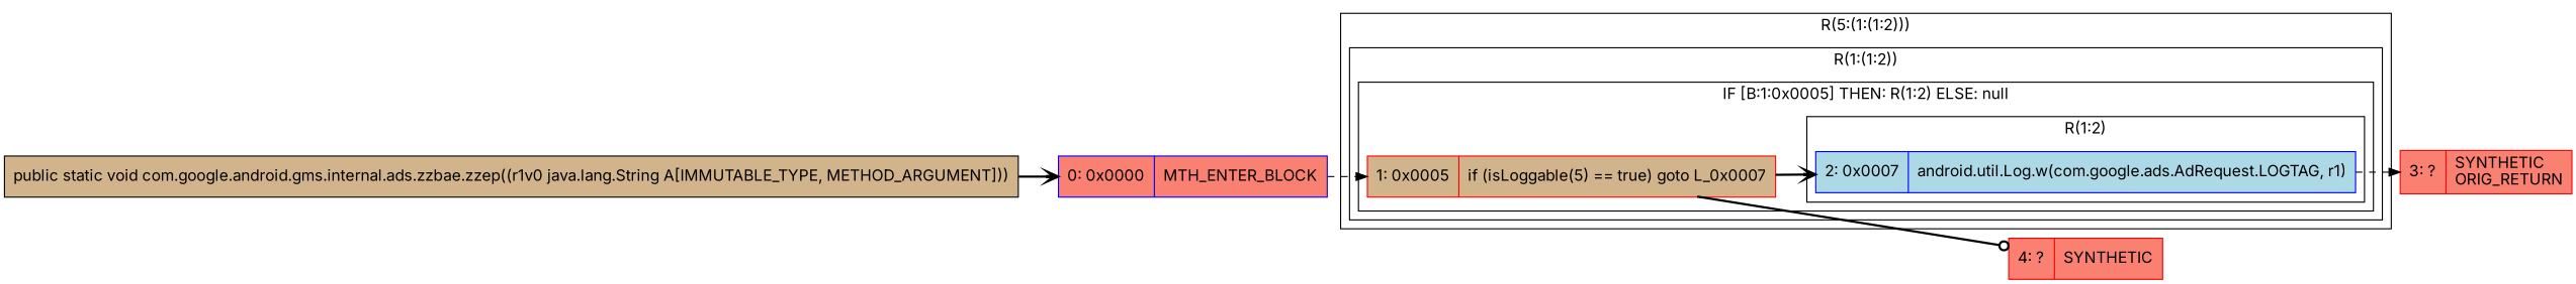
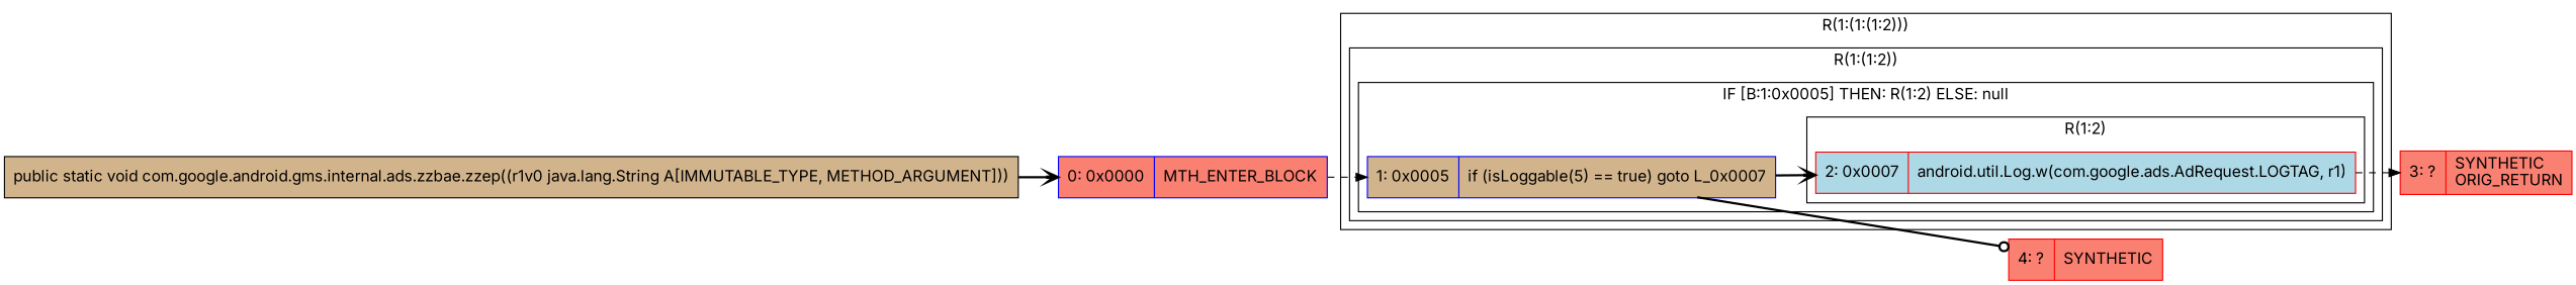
  digraph {
    fontname=Inter
    rankdir=LR
    node [color=blue fillcolor=salmon fontname=Inter shape=record style=filled]
    edge [arrowhead=normal fontname=Inter style=bold]
-   n1 [fillcolor=lightblue label="{2\:\ 0x0007|android.util.Log.w(com.google.ads.AdRequest.LOGTAG, r1)\l}"]
-   n2 [color=red fillcolor=tan label="{1\:\ 0x0005|if (isLoggable(5) == true) goto L_0x0007\l}"]
+   n1 [color=red fillcolor=lightblue label="{2\:\ 0x0007|android.util.Log.w(com.google.ads.AdRequest.LOGTAG, r1)\l}"]
+   n2 [fillcolor=tan label="{1\:\ 0x0005|if (isLoggable(5) == true) goto L_0x0007\l}"]
    n3 [color=red label="{3\:\ ?|SYNTHETIC\lORIG_RETURN\l}"]
    n4 [color=red label="{4\:\ ?|SYNTHETIC\l}"]
    n5 [label="{0\:\ 0x0000|MTH_ENTER_BLOCK\l}"]
    n6 [fillcolor=tan label="{public static void com.google.android.gms.internal.ads.zzbae.zzep((r1v0 java.lang.String A[IMMUTABLE_TYPE, METHOD_ARGUMENT])) }" color=""]
    subgraph cluster_1 {
-     label="R(5:(1:(1:2)))"
+     label="R(1:(1:(1:2)))"
      subgraph cluster_2 {
        label="R(1:(1:2))"
        subgraph cluster_3 {
          label="IF [B:1:0x0005] THEN: R(1:2) ELSE: null"
          n2
          subgraph cluster_4 {
            label="R(1:2)"
            n1
          }
        }
      }
    }
    n1 -> n3 [style=dashed]
    n2 -> n1 [arrowhead=vee]
    n2 -> n4 [arrowhead=odot]
    n5 -> n2 [style=dashed]
    n6 -> n5 [arrowhead=vee]
  }
